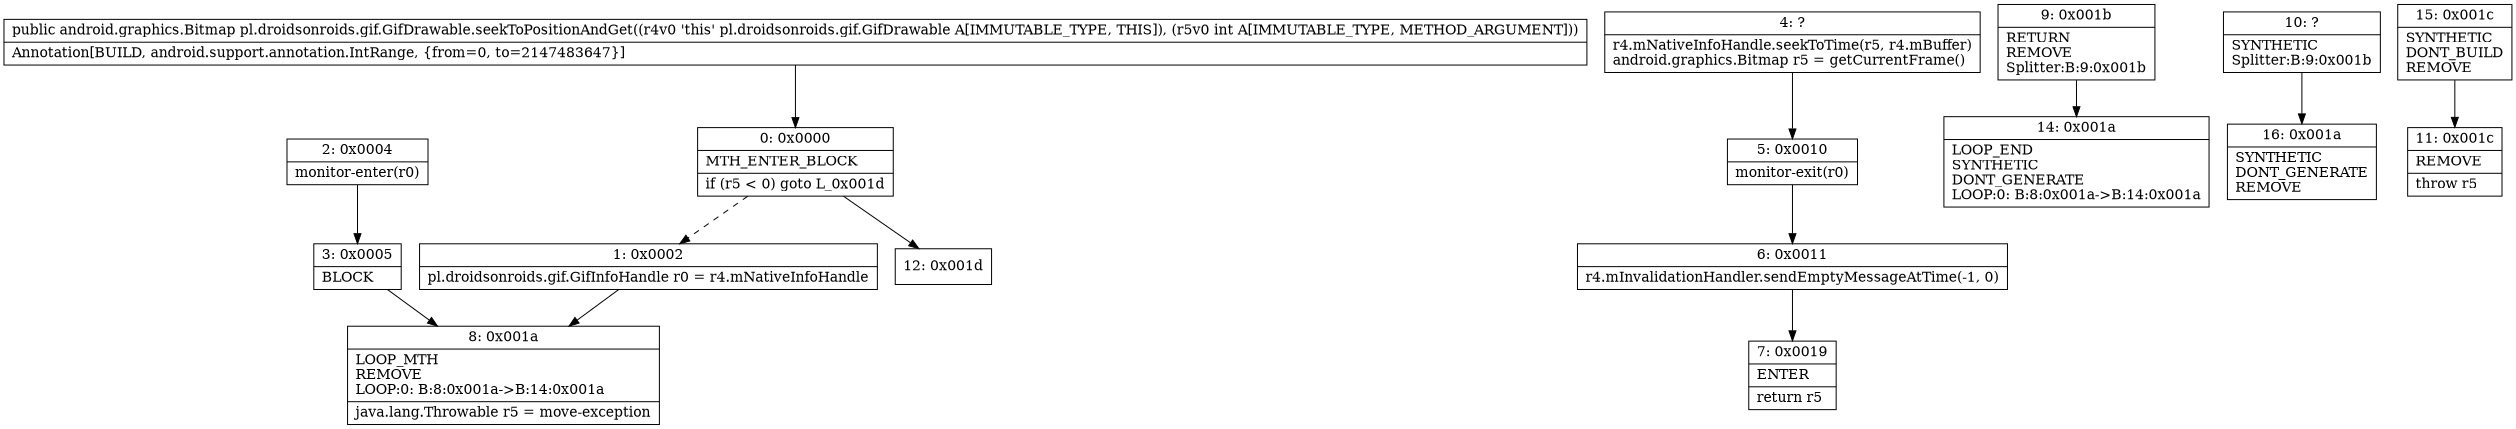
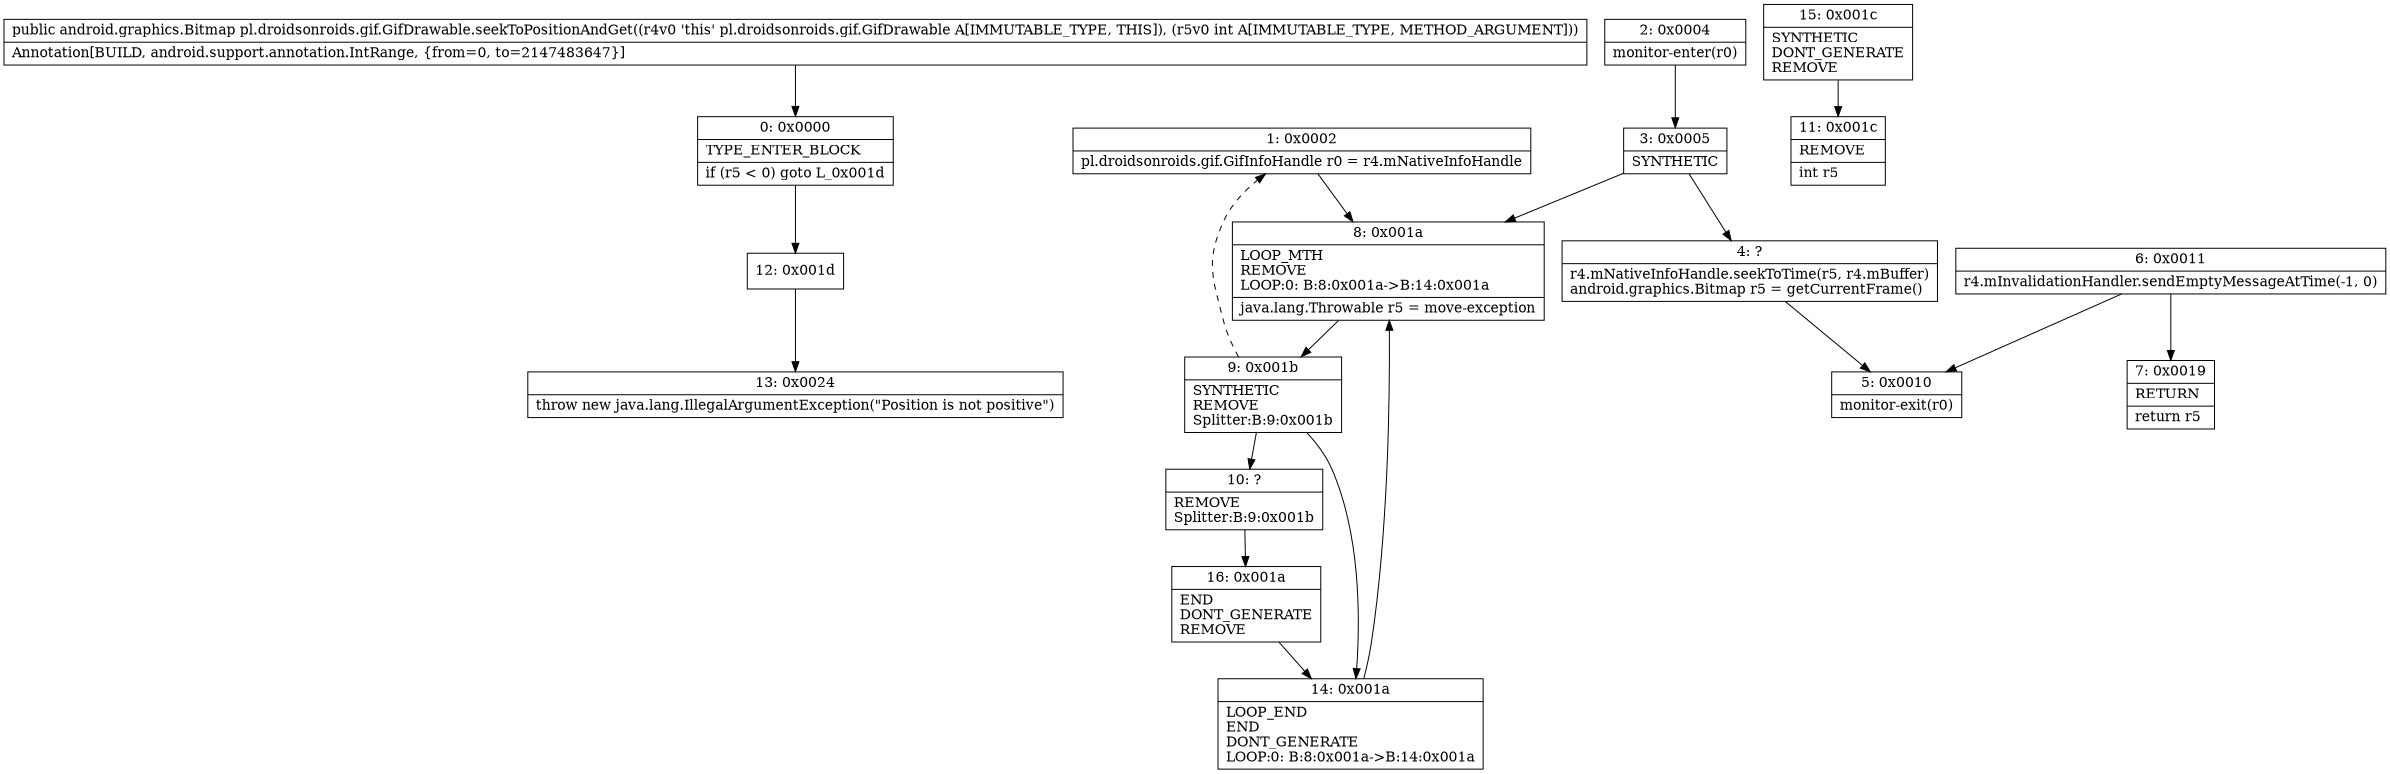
  digraph {
    node [shape=record]
-   n1 [label="{0\:\ 0x0000|MTH_ENTER_BLOCK\l|if (r5 \< 0) goto L_0x001d\l}"]
+   n1 [label="{0\:\ 0x0000|TYPE_ENTER_BLOCK\l|if (r5 \< 0) goto L_0x001d\l}"]
    n2 [label="{1\:\ 0x0002|pl.droidsonroids.gif.GifInfoHandle r0 = r4.mNativeInfoHandle\l}"]
    n3 [label="{12\:\ 0x001d}"]
    n4 [label="{8\:\ 0x001a|LOOP_MTH\lREMOVE\lLOOP:0: B:8:0x001a\-\>B:14:0x001a\l|java.lang.Throwable r5 = move\-exception\l}"]
+   n5 [label="{13\:\ 0x0024|throw new java.lang.IllegalArgumentException(\"Position is not positive\")\l}"]
    n6 [label="{2\:\ 0x0004|monitor\-enter(r0)\l}"]
-   n7 [label="{3\:\ 0x0005|BLOCK\l}"]
+   n7 [label="{3\:\ 0x0005|SYNTHETIC\l}"]
    n8 [label="{4\:\ ?|r4.mNativeInfoHandle.seekToTime(r5, r4.mBuffer)\landroid.graphics.Bitmap r5 = getCurrentFrame()\l}"]
    n9 [label="{5\:\ 0x0010|monitor\-exit(r0)\l}"]
-   n10 [label="{9\:\ 0x001b|RETURN\lREMOVE\lSplitter:B:9:0x001b\l}"]
+   n10 [label="{9\:\ 0x001b|SYNTHETIC\lREMOVE\lSplitter:B:9:0x001b\l}"]
    n11 [label="{6\:\ 0x0011|r4.mInvalidationHandler.sendEmptyMessageAtTime(\-1, 0)\l}"]
-   n12 [label="{7\:\ 0x0019|ENTER\l|return r5\l}"]
-   n13 [label="{10\:\ ?|SYNTHETIC\lSplitter:B:9:0x001b\l}"]
-   n14 [label="{14\:\ 0x001a|LOOP_END\lSYNTHETIC\lDONT_GENERATE\lLOOP:0: B:8:0x001a\-\>B:14:0x001a\l}"]
-   n15 [label="{16\:\ 0x001a|SYNTHETIC\lDONT_GENERATE\lREMOVE\l}"]
-   n16 [label="{15\:\ 0x001c|SYNTHETIC\lDONT_BUILD\lREMOVE\l}"]
-   n17 [label="{11\:\ 0x001c|REMOVE\l|throw r5\l}"]
+   n12 [label="{7\:\ 0x0019|RETURN\l|return r5\l}"]
+   n13 [label="{10\:\ ?|REMOVE\lSplitter:B:9:0x001b\l}"]
+   n14 [label="{14\:\ 0x001a|LOOP_END\lEND\lDONT_GENERATE\lLOOP:0: B:8:0x001a\-\>B:14:0x001a\l}"]
+   n15 [label="{16\:\ 0x001a|END\lDONT_GENERATE\lREMOVE\l}"]
+   n16 [label="{15\:\ 0x001c|SYNTHETIC\lDONT_GENERATE\lREMOVE\l}"]
+   n17 [label="{11\:\ 0x001c|REMOVE\l|int r5\l}"]
    n18 [label="{public android.graphics.Bitmap pl.droidsonroids.gif.GifDrawable.seekToPositionAndGet((r4v0 'this' pl.droidsonroids.gif.GifDrawable A[IMMUTABLE_TYPE, THIS]), (r5v0 int A[IMMUTABLE_TYPE, METHOD_ARGUMENT]))  | Annotation[BUILD, android.support.annotation.IntRange, \{from=0, to=2147483647\}]\l}"]
-   n1 -> n2 [style=dashed]
+   n10 -> n2 [style=dashed]
    n1 -> n3
    n2 -> n4
+   n3 -> n5
+   n4 -> n10
    n6 -> n7
    n7 -> n4
+   n7 -> n8
    n8 -> n9
-   n9 -> n11
+   n11 -> n9
+   n10 -> n13
    n10 -> n14
    n11 -> n12
    n13 -> n15
+   n14 -> n4
+   n15 -> n14
    n16 -> n17
    n18 -> n1
  }
